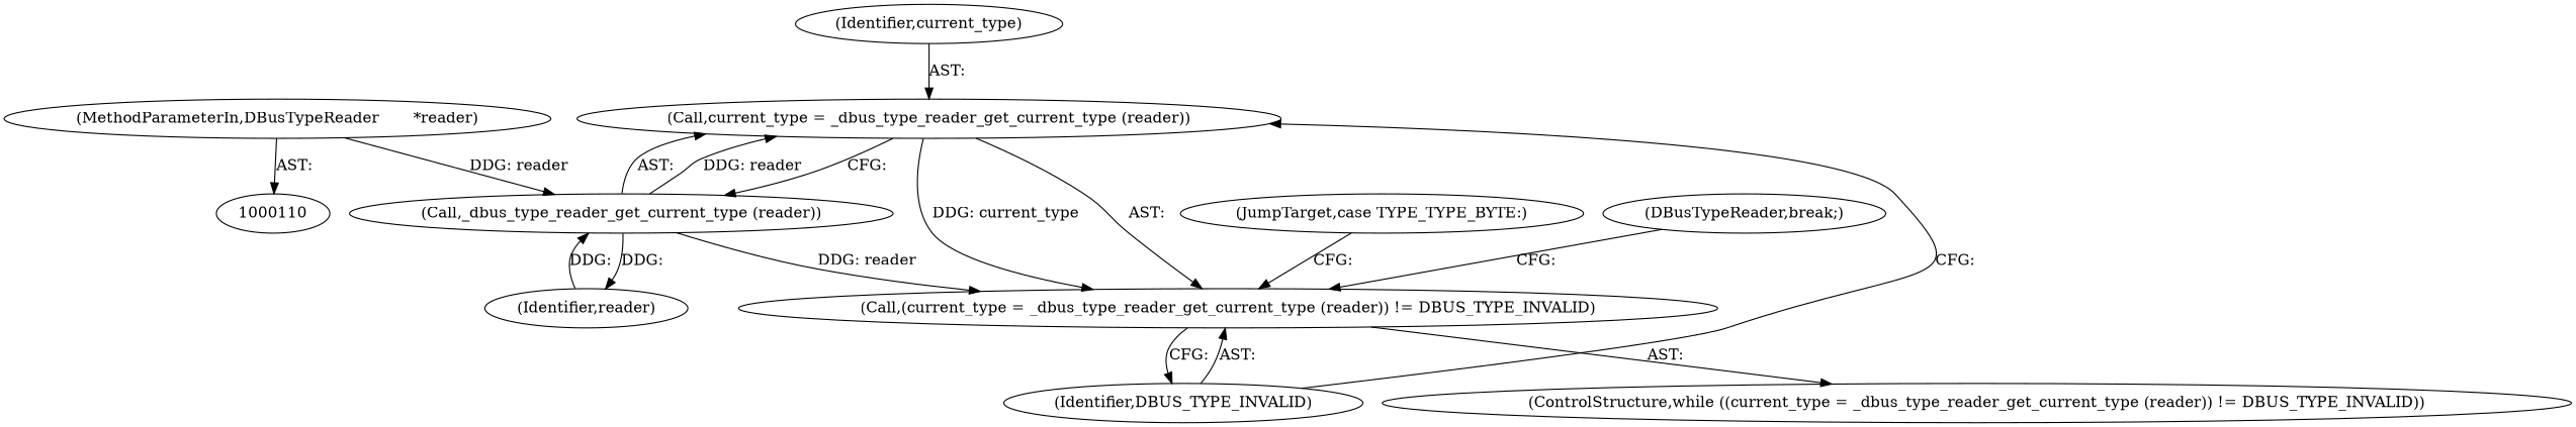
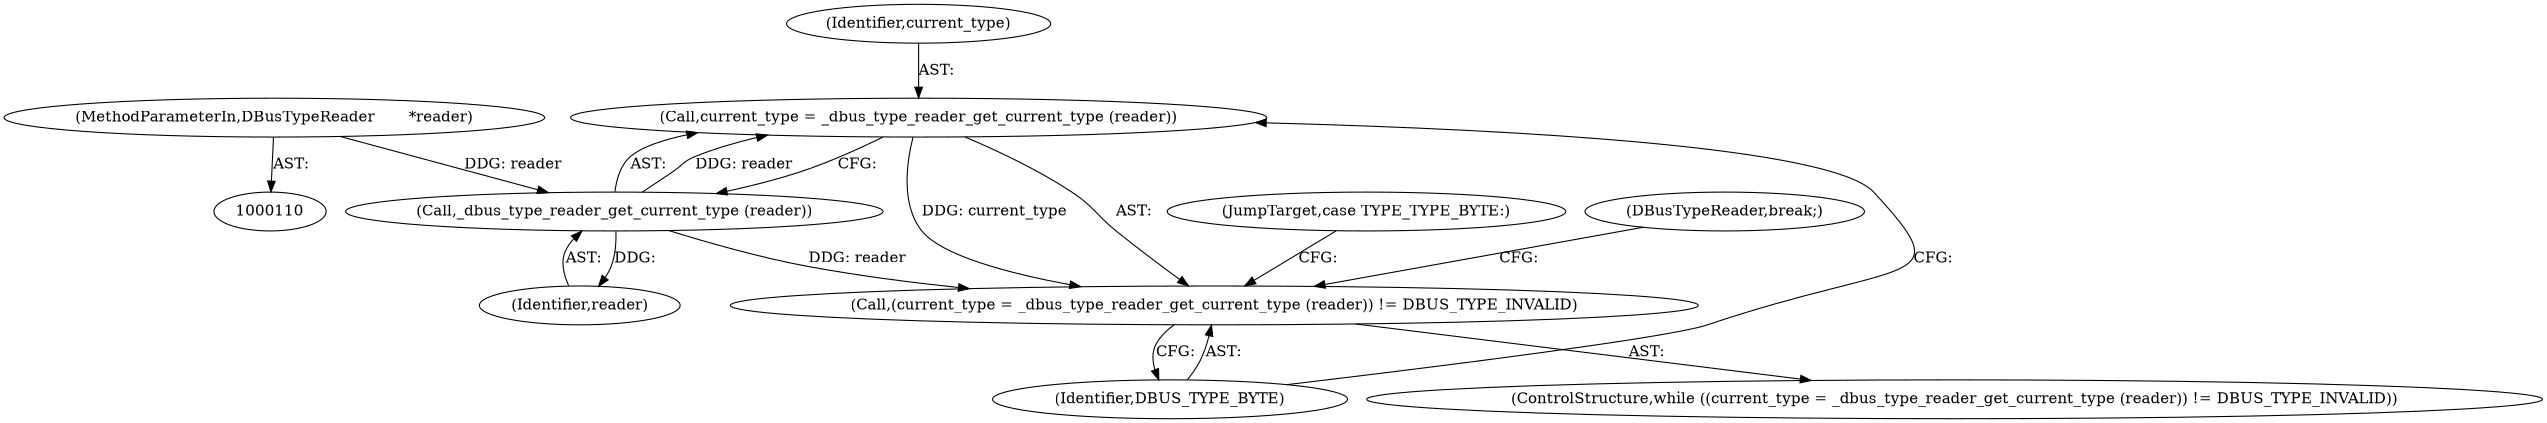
  digraph {
    n1 [label="(Call,current_type = _dbus_type_reader_get_current_type (reader))"]
    n2 [label="(Call,_dbus_type_reader_get_current_type (reader))"]
    n3 [label="(Call,(current_type = _dbus_type_reader_get_current_type (reader)) != DBUS_TYPE_INVALID)"]
    n4 [label="(Identifier,reader)"]
-   n5 [label="(Identifier,DBUS_TYPE_INVALID)"]
+   n5 [label="(Identifier,DBUS_TYPE_BYTE)"]
    n6 [label="(ControlStructure,while ((current_type = _dbus_type_reader_get_current_type (reader)) != DBUS_TYPE_INVALID))"]
    n7 [label="(MethodParameterIn,DBusTypeReader       *reader)"]
    1000110
    n9 [label="(Identifier,current_type)"]
    n10 [label="(JumpTarget,case TYPE_TYPE_BYTE:)"]
    n11 [label="(DBusTypeReader,break;)"]
    n1 -> n2 [label="CFG: "]
    n1 -> n3 [label="AST: "]
    n1 -> n3 [label="DDG: current_type"]
    n2 -> n1 [label="AST: "]
    n2 -> n1 [label="DDG: reader"]
    n2 -> n3 [label="DDG: reader"]
    n2 -> n4 [label="DDG: "]
    n3 -> n5 [label="CFG: "]
    n3 -> n6 [label="AST: "]
-   n4 -> n2 [label="DDG: "]
+   n4 -> n2 [label="AST: "]
    n5 -> n1 [label="CFG: "]
    n5 -> n3 [label="AST: "]
    n7 -> n2 [label="DDG: reader"]
    n7 -> 1000110 [label="AST: "]
    n9 -> n1 [label="AST: "]
    n10 -> n3 [label="CFG: "]
    n11 -> n3 [label="CFG: "]
  }
